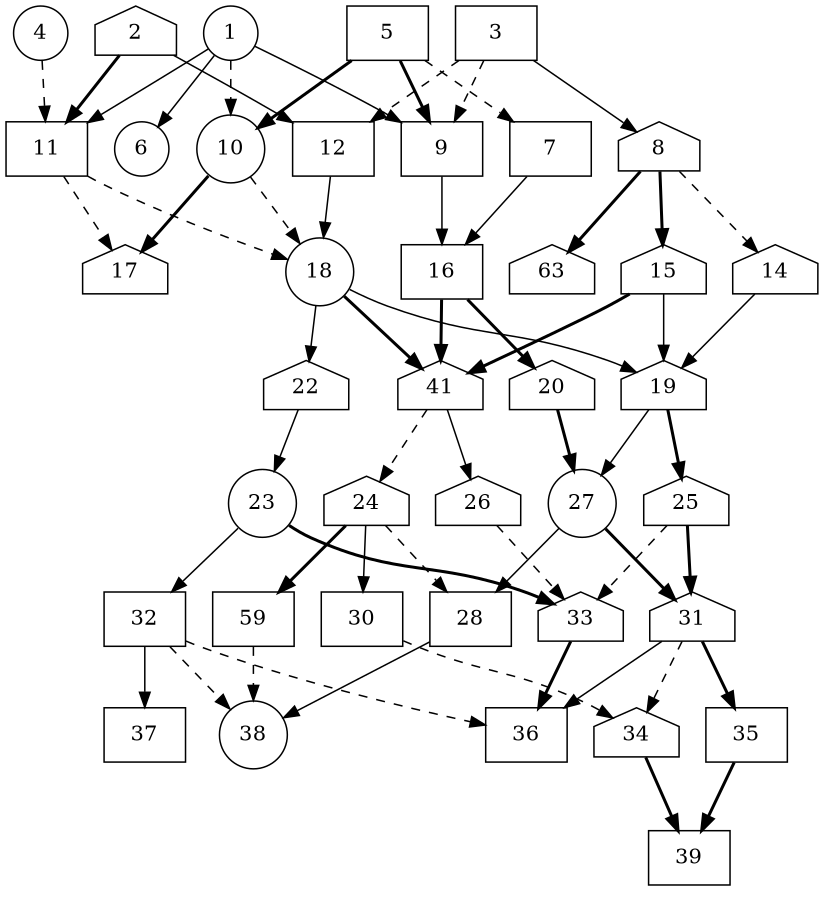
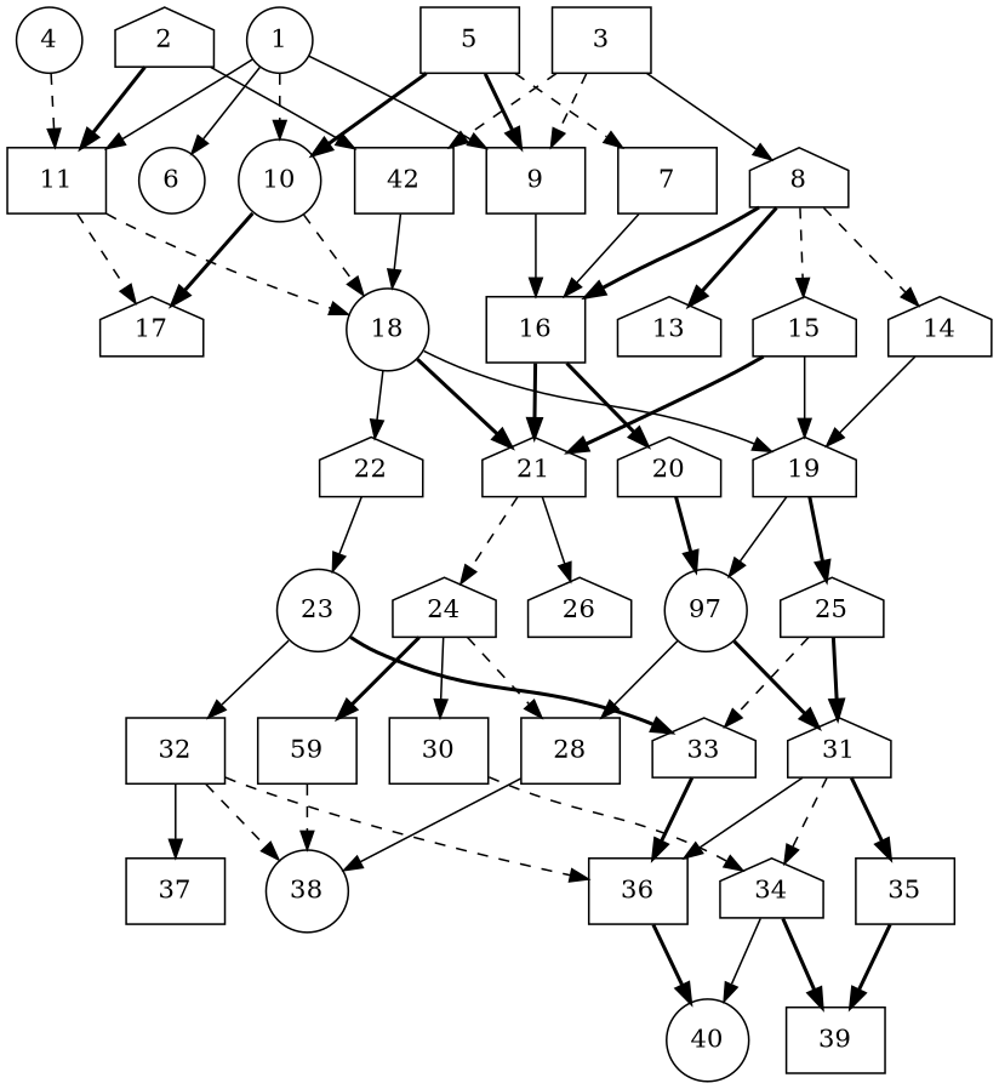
  digraph {
    node [alpha=0.09 shape=house]
    edge [style=solid]
    1 [alpha=0.04 expect_size=27237376 shape=circle]
    6 [expect_size=12241920 shape=circle]
    9 [alpha=0.12 expect_size=29423616 shape=box]
    10 [alpha=0.17 expect_size=48140288 shape=circle]
    11 [alpha=0.16 expect_size=7064576 shape=box]
    16 [alpha=0.01 expect_size=43270144 shape=box]
    17 [expect_size=17394688]
    18 [alpha=0.11 expect_size=25367552 shape=circle]
-   21 [alpha=0.05 expect_size=18004992 label=41]
+   21 [alpha=0.05 expect_size=18004992]
    20 [alpha=0.11 expect_size=25639936]
    19 [alpha=0.06 expect_size=44890112]
    22 [alpha=0.01 expect_size=8968192]
    2 [alpha=0.03 expect_size=7997440]
-   12 [alpha=0.13 expect_size=15732736 shape=box]
+   12 [alpha=0.13 expect_size=15732736 shape=box label=42]
    3 [alpha=0.04 expect_size=51726336 shape=box]
    8 [alpha=0.08 expect_size=29432832]
-   13 [alpha=0.07 expect_size=23650304 label=63]
+   13 [alpha=0.07 expect_size=23650304]
    14 [alpha=0.12 expect_size=33961984]
    15 [alpha=0.19 expect_size=37533696]
    4 [alpha=0.02 expect_size=45498368 shape=circle]
    5 [alpha=0.02 expect_size=13669376 shape=box]
    7 [alpha=0.03 expect_size=24921088 shape=box]
    24 [expect_size=10105856]
    26 [alpha=0.04 expect_size=37054464]
-   27 [alpha=0.11 expect_size=40293376 shape=circle]
+   27 [alpha=0.11 expect_size=40293376 shape=circle label=97]
    25 [alpha=0.05 expect_size=39438336]
    23 [alpha=0.17 expect_size=40475648 shape=circle]
    33 [alpha=0.20 expect_size=50203648]
    31 [alpha=0.10 expect_size=34465792]
    28 [expect_size=15238144 shape=box]
    n31 [alpha=0.17 expect_size=42062848 label=59 shape=box]
    30 [alpha=0.03 expect_size=8551424 shape=box]
    32 [alpha=0.01 expect_size=47431680 shape=box]
    36 [alpha=0.17 expect_size=27968512 shape=box]
    34 [alpha=0.11 expect_size=42080256]
    35 [alpha=0.16 expect_size=16131072 shape=box]
    38 [alpha=0.18 expect_size=16941056 shape=circle]
    37 [alpha=0.03 expect_size=37407744 shape=box]
+   40 [expect_size=30226432 shape=circle]
    39 [expect_size=37943296 shape=box]
    1 -> 6
    1 -> 9
    1 -> 10 [style=dashed]
    1 -> 11
    9 -> 16
    10 -> 17 [style=bold]
    10 -> 18 [style=dashed]
    11 -> 17 [style=dashed]
    11 -> 18 [style=dashed]
    16 -> 21 [style=bold]
    16 -> 20 [style=bold]
    18 -> 21 [style=bold]
    18 -> 19
    18 -> 22
    21 -> 24 [style=dashed]
    21 -> 26
    20 -> 27 [style=bold]
    19 -> 27
    19 -> 25 [style=bold]
    22 -> 23
    2 -> 11 [style=bold]
    2 -> 12
    12 -> 18
    3 -> 9 [style=dashed]
    3 -> 12 [style=dashed]
    3 -> 8
+   8 -> 16 [style=bold]
    8 -> 13 [style=bold]
    8 -> 14 [style=dashed]
-   8 -> 15 [style=bold]
+   8 -> 15 [style=dashed]
    14 -> 19
    15 -> 21 [style=bold]
    15 -> 19
    4 -> 11 [style=dashed]
    5 -> 9 [style=bold]
    5 -> 10 [style=bold]
    5 -> 7 [style=dashed]
    7 -> 16
    24 -> 28 [style=dashed]
    24 -> n31 [style=bold]
    24 -> 30
-   26 -> 33 [style=dashed]
    27 -> 31 [style=bold]
    27 -> 28
    25 -> 33 [style=dashed]
    25 -> 31 [style=bold]
    23 -> 33 [style=bold]
    23 -> 32
    33 -> 36 [style=bold]
    31 -> 36
    31 -> 34 [style=dashed]
    31 -> 35 [style=bold]
    28 -> 38
    n31 -> 38 [style=dashed]
    30 -> 34 [style=dashed]
    32 -> 36 [style=dashed]
    32 -> 38 [style=dashed]
    32 -> 37
+   36 -> 40 [style=bold]
+   34 -> 40
    34 -> 39 [style=bold]
    35 -> 39 [style=bold]
  }
